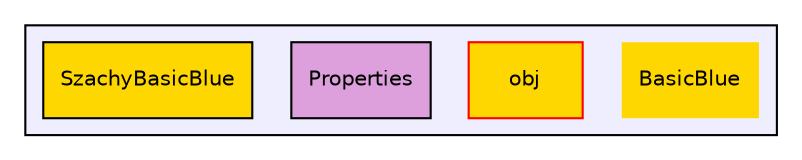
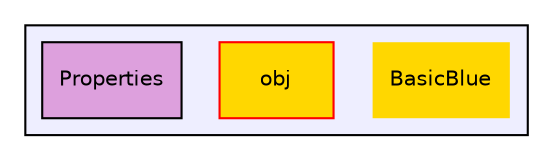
  digraph {
    compound=true
    node [fontname=Helvetica fontsize=10 shape=box style=filled fillcolor=gold color=black]
    n1 [label=BasicBlue shape=plaintext color=""]
    n2 [color=red label=obj]
    n3 [fillcolor=plum label=Properties]
-   n4 [label=SzachyBasicBlue]
    subgraph cluster_1 {
      bgcolor="#eeeeff"
      pencolor=black
      n1
      n2
      n3
-     n4
    }
  }
